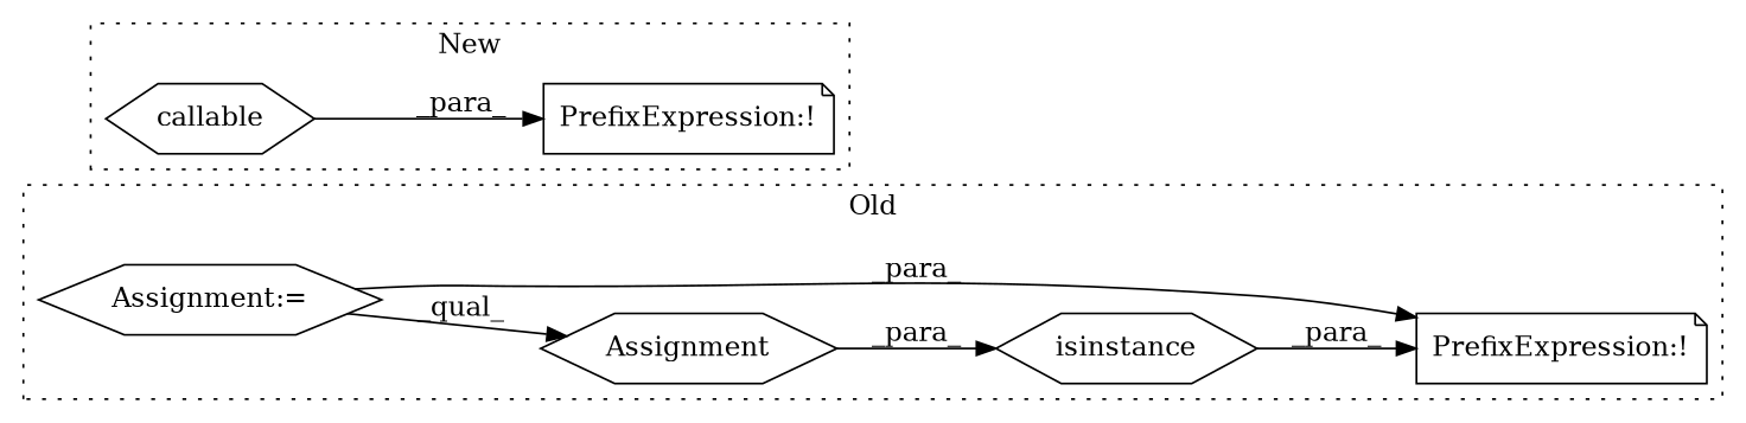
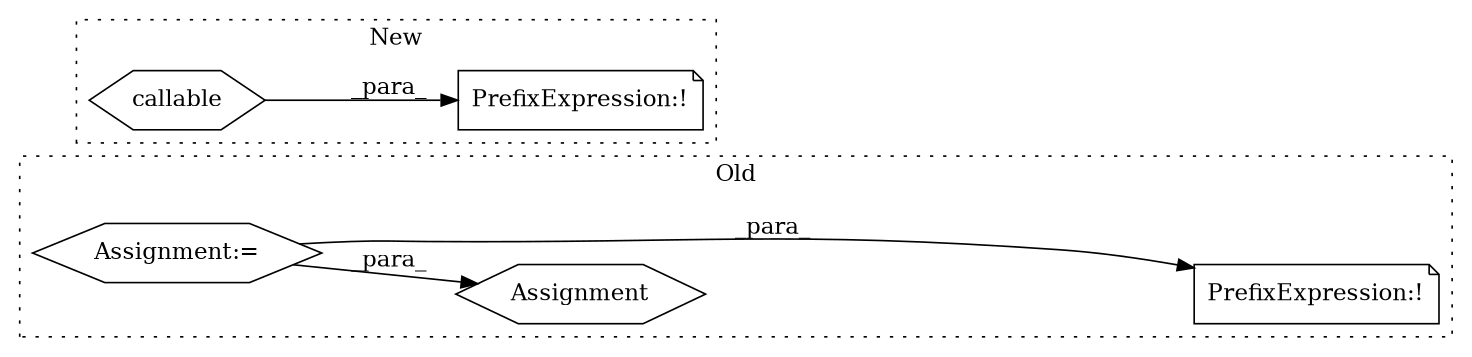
  digraph {
    rankdir=LR
    node [a=32 l=1 shape=hexagon]
-   n1 [l="11,1" label=isinstance s="8230,8271"]
    n2 [a=22 l=20 label=Assignment s=8251]
    n3 [a=7 l=11 label="Assignment:=" s=7857]
    n4 [a=38 label="PrefixExpression:!" s=8229 shape=note]
    n5 [l="9,1" label=callable s="8659,8679"]
    n6 [a=38 label="PrefixExpression:!" s=8658 shape=note]
    subgraph cluster_1 {
      label=Old
      style=dotted
-     n1
      n2
      n3
      n4
    }
    subgraph cluster_2 {
      label=New
      style=dotted
      n5
      n6
    }
-   n1 -> n4 [label=_para_]
-   n2 -> n1 [label=_para_]
-   n3 -> n2 [label=_qual_]
+   n3 -> n2 [label=_para_]
    n3 -> n4 [label=_para_]
    n5 -> n6 [label=_para_]
  }
